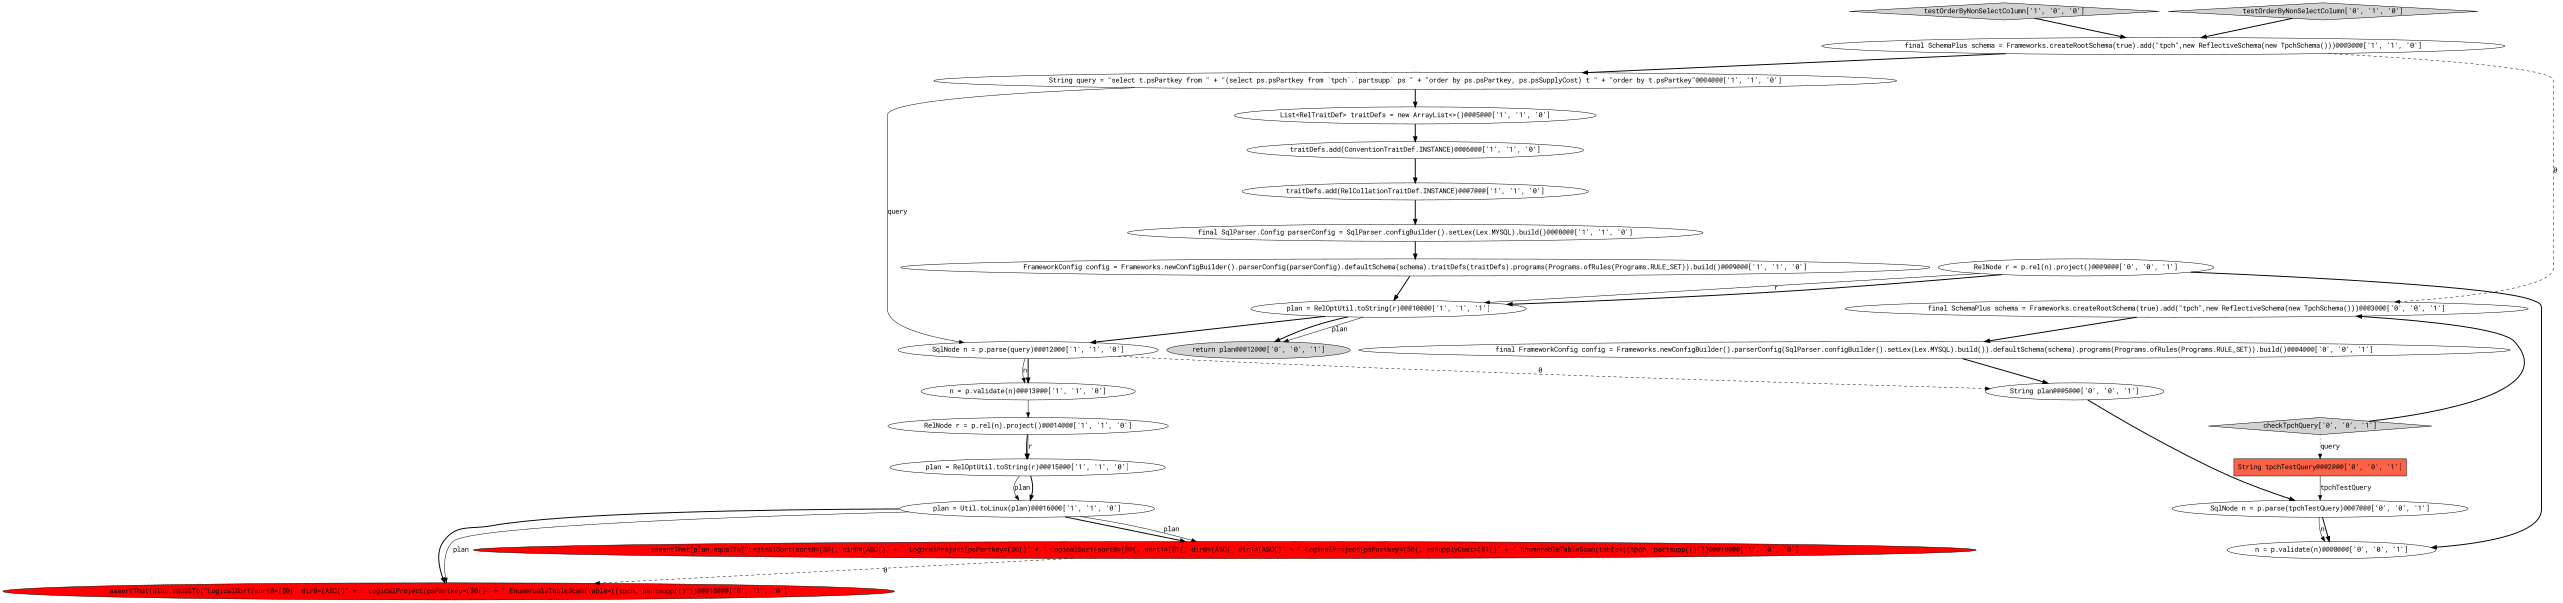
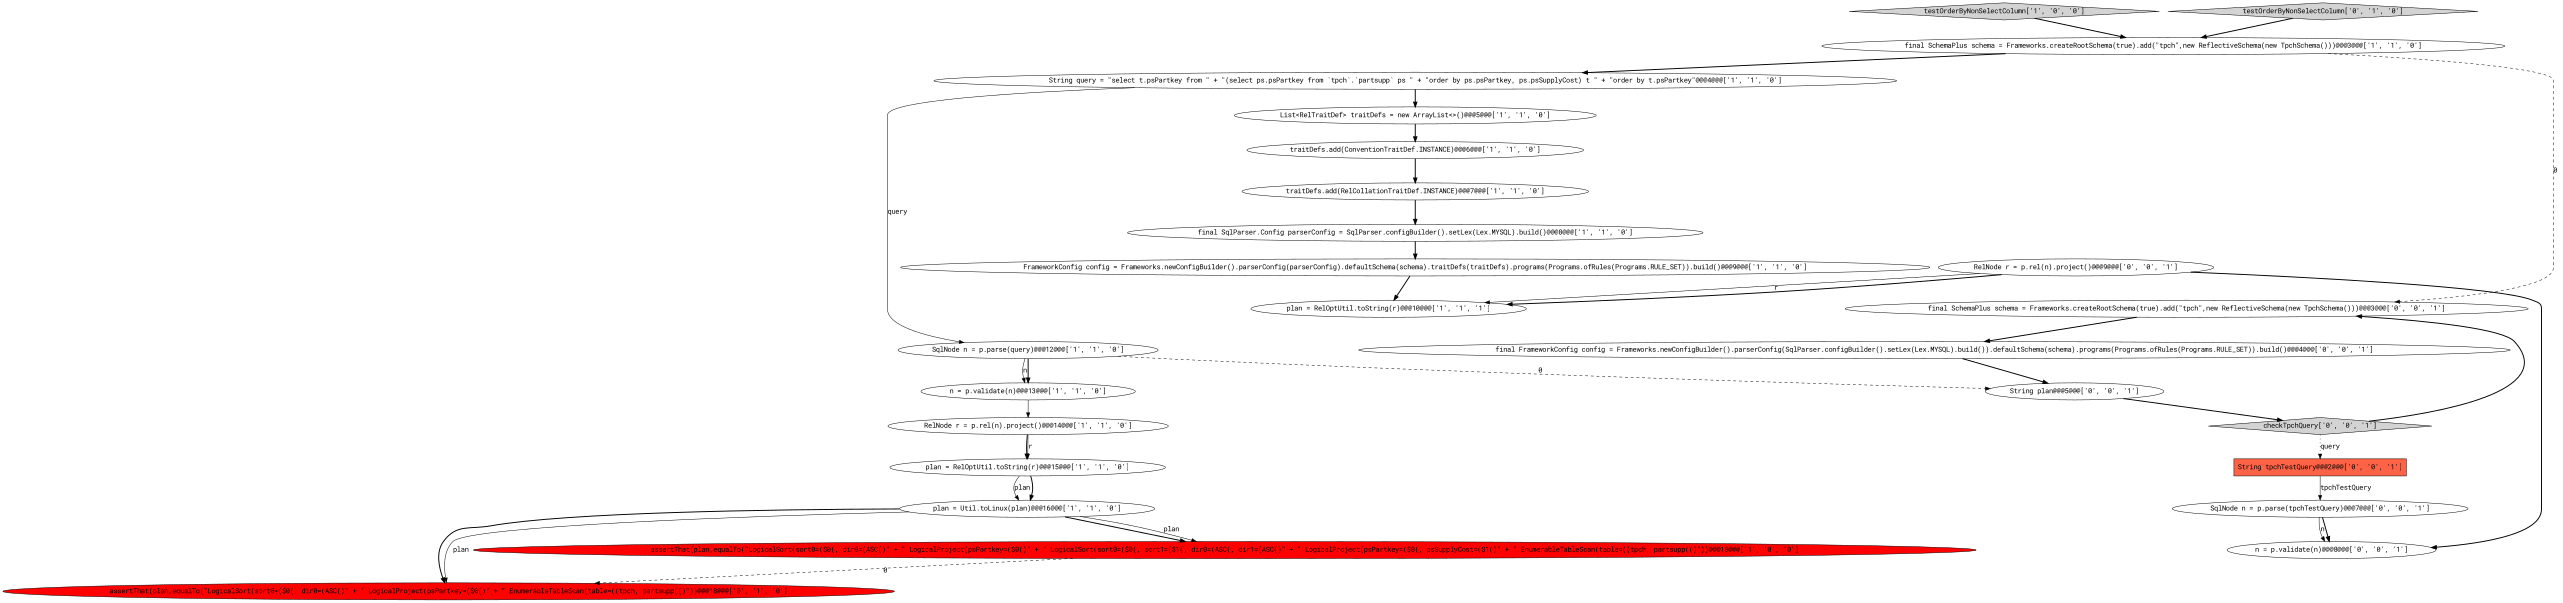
  digraph {
    fontname="Roboto Mono"
    node [fillcolor=white fontname="Roboto Mono" shape=ellipse style=filled]
    edge [fontname="Roboto Mono" style=bold]
    n1 [label="final SchemaPlus schema = Frameworks.createRootSchema(true).add(\"tpch\",new ReflectiveSchema(new TpchSchema()))@@@3@@@['0', '0', '1']"]
    n2 [label="final FrameworkConfig config = Frameworks.newConfigBuilder().parserConfig(SqlParser.configBuilder().setLex(Lex.MYSQL).build()).defaultSchema(schema).programs(Programs.ofRules(Programs.RULE_SET)).build()@@@4@@@['0', '0', '1']"]
    n3 [label="String plan@@@5@@@['0', '0', '1']"]
    n4 [fillcolor=red label="assertThat(plan,equalTo(\"LogicalSort(sort0=($0(, dir0=(ASC()\" + \" LogicalProject(psPartkey=($0()\" + \" EnumerableTableScan(table=((tpch, partsupp(()\"))@@@18@@@['0', '1', '0']"]
    n5 [fillcolor=lightgray label="testOrderByNonSelectColumn['1', '0', '0']" shape=diamond]
    n6 [label="final SchemaPlus schema = Frameworks.createRootSchema(true).add(\"tpch\",new ReflectiveSchema(new TpchSchema()))@@@3@@@['1', '1', '0']"]
    n7 [label="String query = \"select t.psPartkey from \" + \"(select ps.psPartkey from `tpch`.`partsupp` ps \" + \"order by ps.psPartkey, ps.psSupplyCost) t \" + \"order by t.psPartkey\"@@@4@@@['1', '1', '0']"]
    n8 [label="plan = RelOptUtil.toString(r)@@@15@@@['1', '1', '0']"]
    n9 [label="plan = Util.toLinux(plan)@@@16@@@['1', '1', '0']"]
    n10 [fillcolor=red label="assertThat(plan,equalTo(\"LogicalSort(sort0=($0(, dir0=(ASC()\" + \" LogicalProject(psPartkey=($0()\" + \" LogicalSort(sort0=($0(, sort1=($1(, dir0=(ASC(, dir1=(ASC()\" + \" LogicalProject(psPartkey=($0(, psSupplyCost=($1()\" + \" EnumerableTableScan(table=((tpch, partsupp(()\"))@@@18@@@['1', '0', '0']"]
    n11 [label="RelNode r = p.rel(n).project()@@@9@@@['0', '0', '1']"]
    n12 [label="plan = RelOptUtil.toString(r)@@@10@@@['1', '1', '1']"]
    n13 [label="n = p.validate(n)@@@8@@@['0', '0', '1']"]
    n14 [label="SqlNode n = p.parse(query)@@@12@@@['1', '1', '0']"]
-   n15 [fillcolor=lightgray label="return plan@@@12@@@['0', '0', '1']"]
    n16 [fillcolor=tomato label="String tpchTestQuery@@@2@@@['0', '0', '1']" shape=box]
    n17 [label="SqlNode n = p.parse(tpchTestQuery)@@@7@@@['0', '0', '1']"]
    n18 [label="traitDefs.add(RelCollationTraitDef.INSTANCE)@@@7@@@['1', '1', '0']"]
    n19 [label="final SqlParser.Config parserConfig = SqlParser.configBuilder().setLex(Lex.MYSQL).build()@@@8@@@['1', '1', '0']"]
    n20 [label="FrameworkConfig config = Frameworks.newConfigBuilder().parserConfig(parserConfig).defaultSchema(schema).traitDefs(traitDefs).programs(Programs.ofRules(Programs.RULE_SET)).build()@@@9@@@['1', '1', '0']"]
    n21 [label="List<RelTraitDef> traitDefs = new ArrayList<>()@@@5@@@['1', '1', '0']"]
    n22 [label="traitDefs.add(ConventionTraitDef.INSTANCE)@@@6@@@['1', '1', '0']"]
    n23 [label="n = p.validate(n)@@@13@@@['1', '1', '0']"]
    n24 [label="RelNode r = p.rel(n).project()@@@14@@@['1', '1', '0']"]
    n25 [fillcolor=lightgray label="testOrderByNonSelectColumn['0', '1', '0']" shape=diamond]
    n26 [fillcolor=lightgray label="checkTpchQuery['0', '0', '1']" shape=diamond]
    n1 -> n2
    n2 -> n3
-   n3 -> n17
+   n3 -> n26
    n5 -> n6
    n6 -> n1 [label=0 style=dashed]
    n6 -> n7
    n7 -> n14 [label=query style=solid]
    n7 -> n21
    n8 -> n9
    n8 -> n9 [label=plan style=solid]
    n9 -> n4 [label=plan style=solid]
    n9 -> n4
    n9 -> n10
    n9 -> n10 [label=plan style=solid]
    n10 -> n4 [label=0 style=dashed]
    n11 -> n12 [label=r style=solid]
    n11 -> n12
    n11 -> n13
-   n12 -> n14
-   n12 -> n15 [label=plan style=solid]
-   n12 -> n15
    n14 -> n3 [label=0 style=dashed]
    n14 -> n23
    n14 -> n23 [label=n style=solid]
    n16 -> n17 [label=tpchTestQuery style=solid]
    n17 -> n13 [label=n style=solid]
    n17 -> n13
    n18 -> n19
    n19 -> n20
    n20 -> n12
    n21 -> n22
    n22 -> n18
    n23 -> n24 [style=solid]
    n24 -> n8 [label=r style=solid]
    n24 -> n8
    n25 -> n6
    n26 -> n1
    n26 -> n16 [label=query style=dotted]
  }
